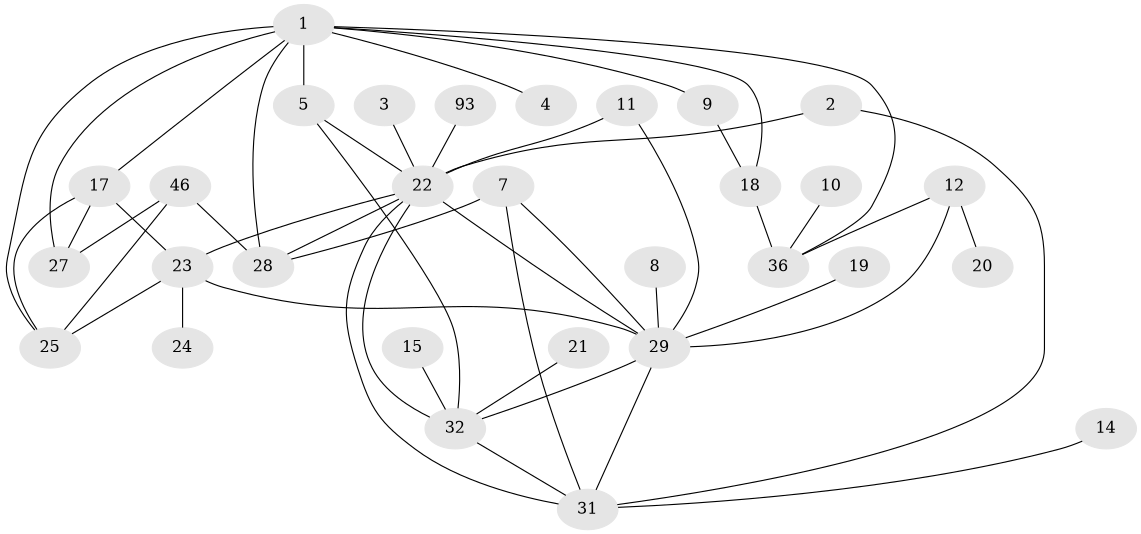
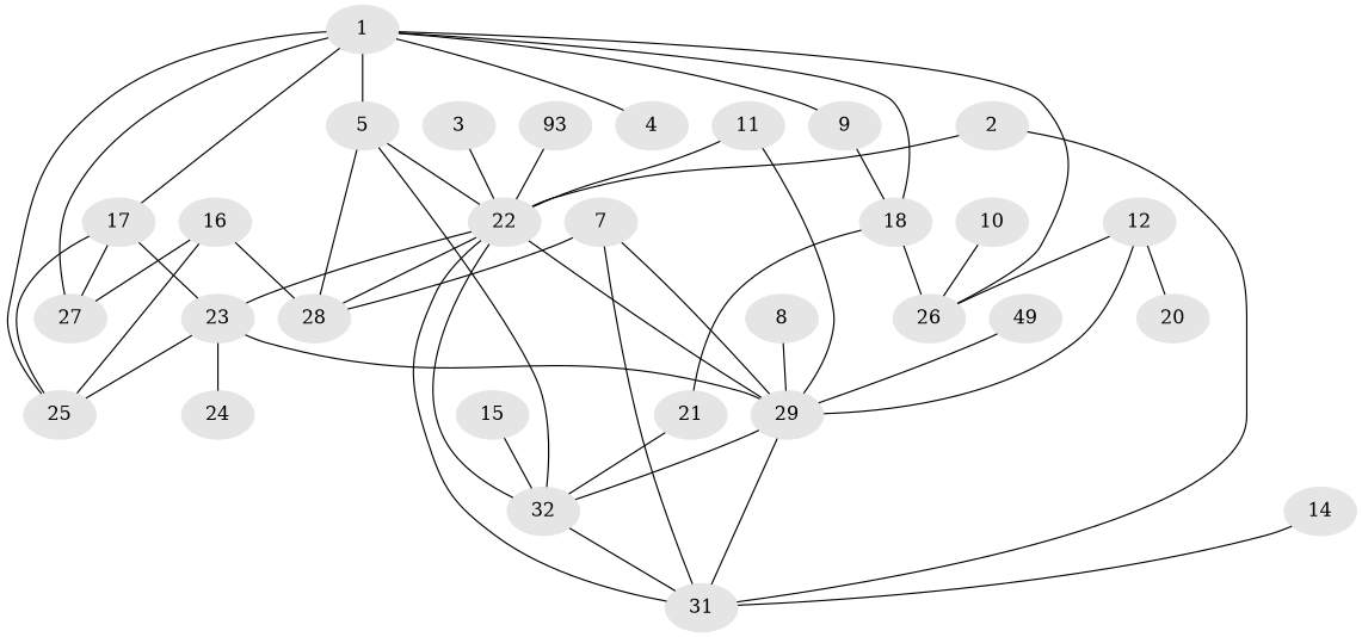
  graph {
    node [color=gray90 style=filled]
    edge [weight=1.0]
    1
    4
    5
    9
    17
    18
    25
-   26 [label=36]
+   26
    27
    22
    28
    n12 [label=32]
    23
    21
    2
    31
    29
    3
    7
    8
    10
    11
    12
    20
    n25 [label=93]
    14
    15
-   16 [label=46]
+   16
    24
-   19
+   19 [label=49]
    1 -- 4
    1 -- 5
    1 -- 9
    1 -- 17
    1 -- 18
    1 -- 25
    1 -- 26
    1 -- 27
    5 -- 22
-   1 -- 28
+   5 -- 28
    5 -- n12
    9 -- 18
    17 -- 25
    17 -- 27
    17 -- 23
    18 -- 26
+   18 -- 21
    22 -- 28
    22 -- n12
    22 -- 23
    22 -- 31
    22 -- 29
    n12 -- 31
    23 -- 25
    23 -- 29
    23 -- 24
    21 -- n12
    2 -- 22
    2 -- 31
    29 -- n12
    29 -- 31
    3 -- 22
    7 -- 28
    7 -- 31
    7 -- 29
    8 -- 29
    10 -- 26
    11 -- 22
    11 -- 29
    12 -- 26
    12 -- 29
    12 -- 20
    n25 -- 22
    14 -- 31
    15 -- n12
    16 -- 25
    16 -- 27
    16 -- 28
    19 -- 29
  }
